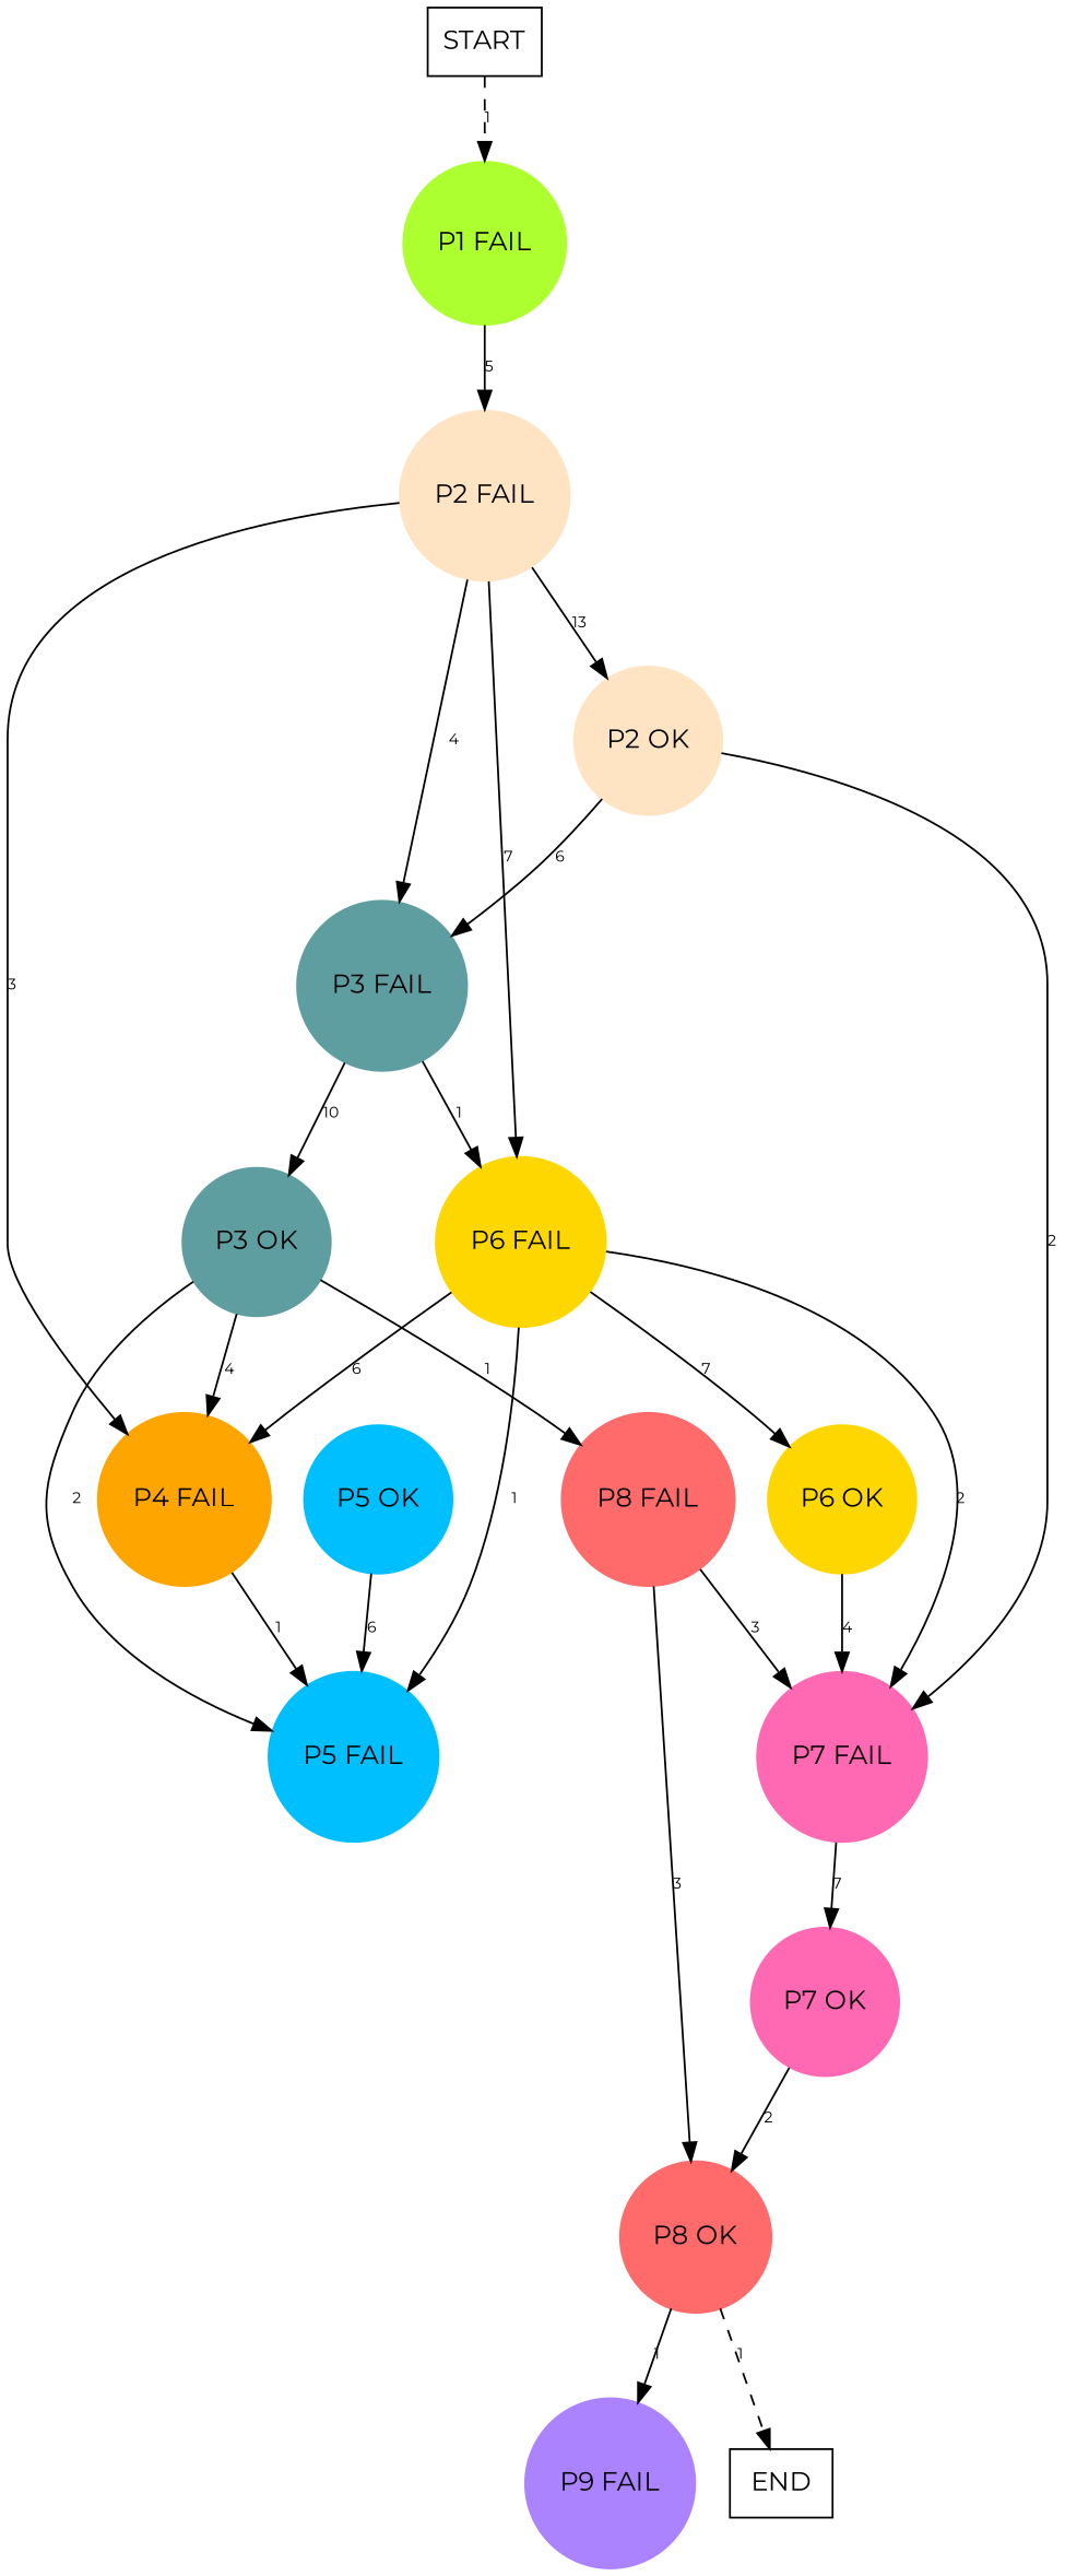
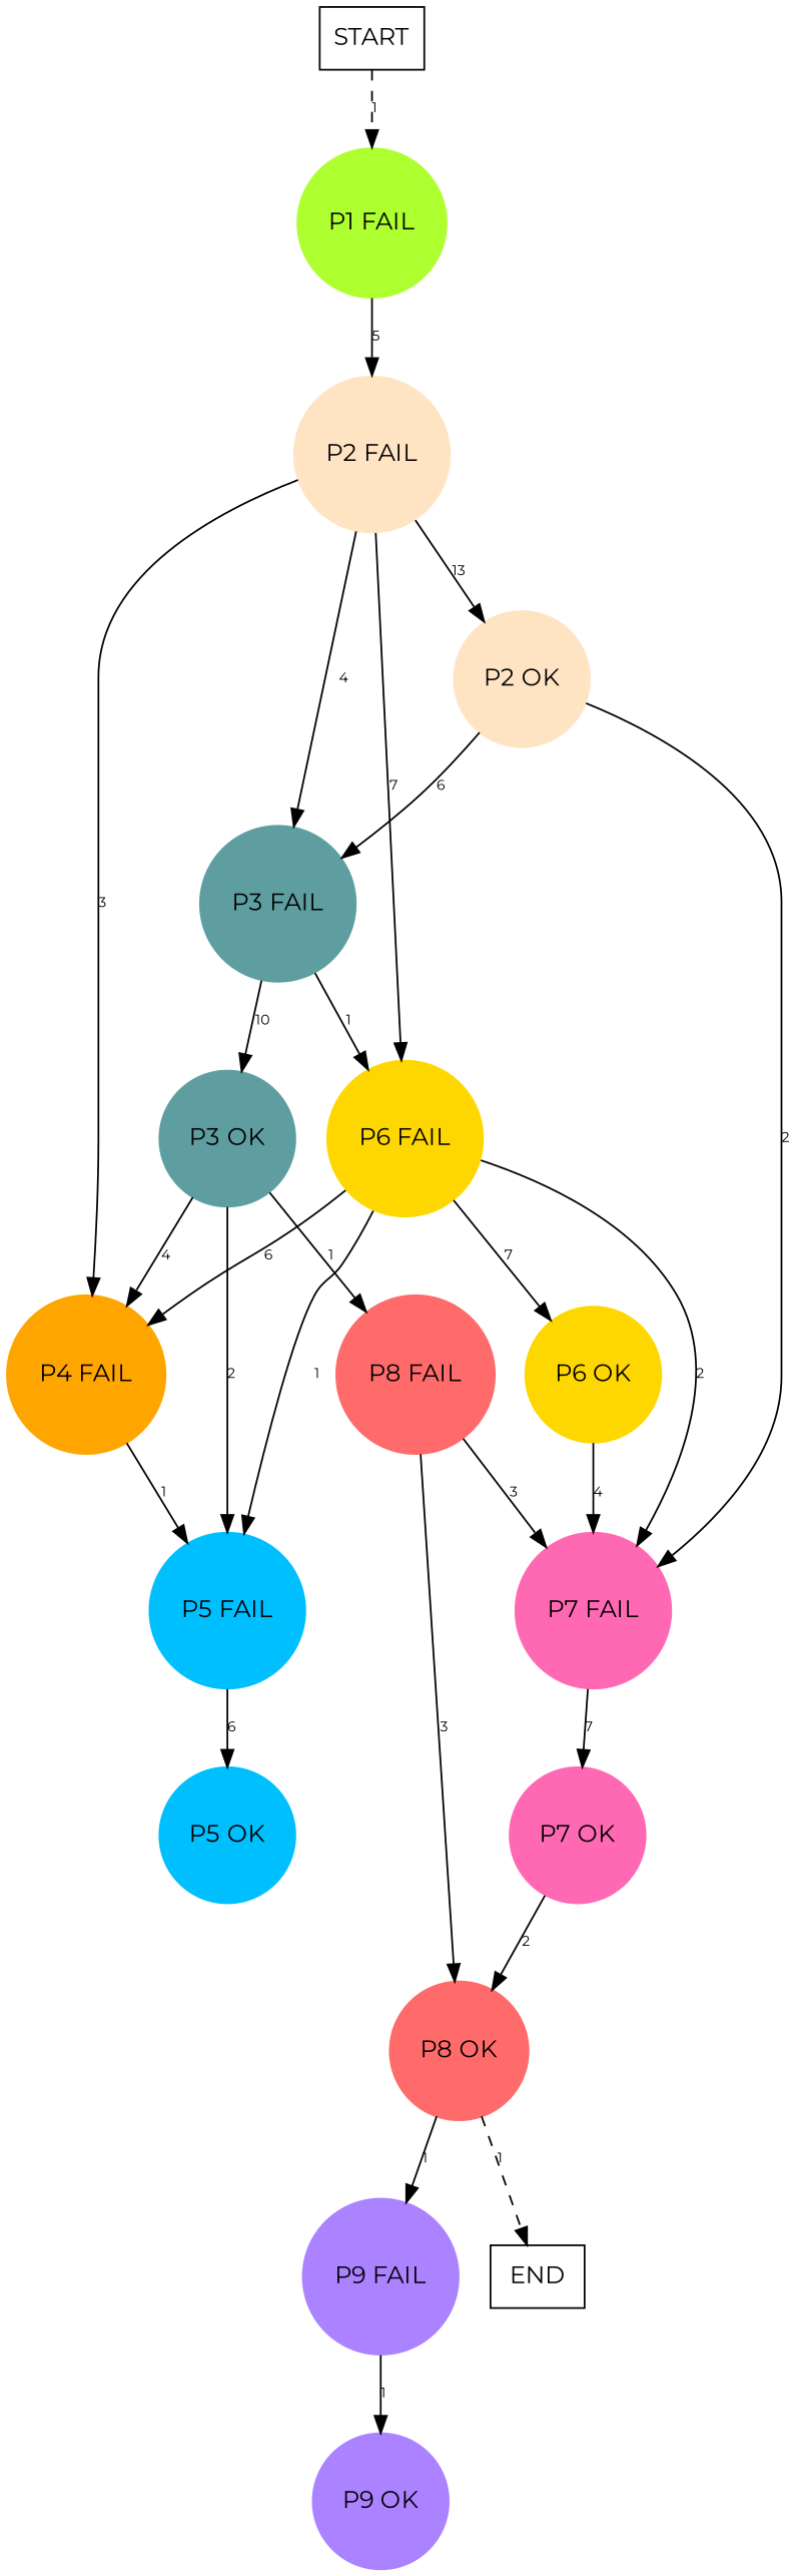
  digraph {
    fontname=Montserrat
    node [color=bisque fontname=Montserrat shape=circle style=filled]
    edge [fontname=Montserrat fontsize=8 labelfloat=false]
    "P2 FAIL"
    "P1 FAIL" [color=greenyellow]
    "P3 FAIL" [color=cadetblue]
    "P4 FAIL" [color=orange]
    "P2 OK"
    "P6 FAIL" [color=gold]
    "P3 OK" [color=cadetblue]
    "P5 FAIL" [color=deepskyblue]
    "P7 FAIL" [color=hotpink]
    "P6 OK" [color=gold]
    "P8 FAIL" [color=indianred1]
    "P5 OK" [color=deepskyblue]
    "P7 OK" [color=hotpink]
    "P8 OK" [color=indianred1]
    "P9 FAIL" [color=mediumpurple1]
    END [color=black fillcolor=white shape=box]
+   "P9 OK" [color=mediumpurple1]
    START [color=black fillcolor=white shape=box]
    "P2 FAIL" -> "P3 FAIL" [label=4]
    "P2 FAIL" -> "P4 FAIL" [label=3]
    "P2 FAIL" -> "P2 OK" [label=13]
    "P2 FAIL" -> "P6 FAIL" [label=7]
    "P1 FAIL" -> "P2 FAIL" [label=5]
    "P3 FAIL" -> "P6 FAIL" [label=1]
    "P3 FAIL" -> "P3 OK" [label=10]
    "P4 FAIL" -> "P5 FAIL" [label=1]
    "P2 OK" -> "P3 FAIL" [label=6]
    "P2 OK" -> "P7 FAIL" [label=2]
    "P6 FAIL" -> "P4 FAIL" [label=6]
    "P6 FAIL" -> "P5 FAIL" [label=1]
    "P6 FAIL" -> "P7 FAIL" [label=2]
    "P6 FAIL" -> "P6 OK" [label=7]
    "P3 OK" -> "P4 FAIL" [label=4]
    "P3 OK" -> "P5 FAIL" [label=2]
    "P3 OK" -> "P8 FAIL" [label=1]
-   "P5 OK" -> "P5 FAIL" [label=6]
+   "P5 FAIL" -> "P5 OK" [label=6]
    "P7 FAIL" -> "P7 OK" [label=7]
    "P6 OK" -> "P7 FAIL" [label=4]
    "P8 FAIL" -> "P7 FAIL" [label=3]
    "P8 FAIL" -> "P8 OK" [label=3]
    "P7 OK" -> "P8 OK" [label=2]
    "P8 OK" -> "P9 FAIL" [label=1]
    "P8 OK" -> END [label=1 style=dashed]
+   "P9 FAIL" -> "P9 OK" [label=1]
    START -> "P1 FAIL" [label=1 style=dashed]
  }
